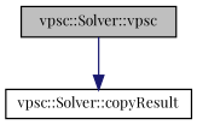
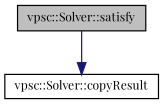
  digraph {
    rankdir=TB
    fontname="Playfair Display"
    node [color=black fontname="Playfair Display" fontsize=10 shape=record style=filled]
-   n1 [fillcolor=grey75 fontcolor=black height=0.2 label="vpsc::Solver::vpsc" width=0.4]
+   n1 [fillcolor=grey75 fontcolor=black height=0.2 label="vpsc::Solver::satisfy" width=0.4]
    n2 [fillcolor=white height=0.2 label="vpsc::Solver::copyResult" width=0.4]
    n1 -> n2 [color=midnightblue fontname="Playfair Display" fontsize=10 labelfontname=Helvetica labelfontsize=10 style=solid arrowhead=normal]
  }
